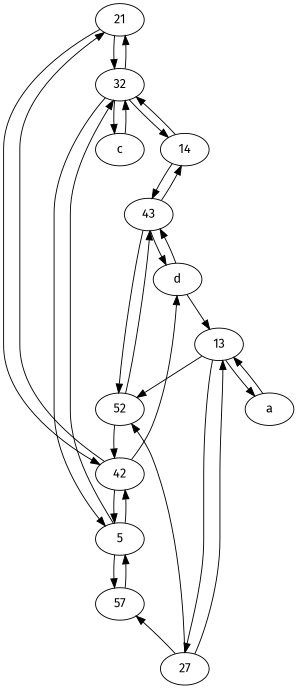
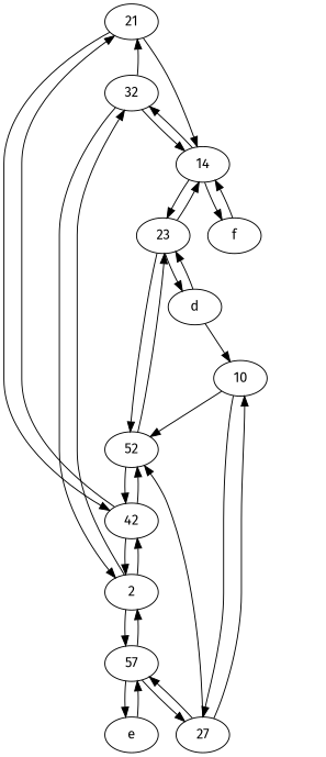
  digraph {
    fontname="Fira Sans"
    node [fontname="Fira Sans"]
    edge [fontname="Fira Sans"]
    21
    32
    42
-   5
-   c
+   5 [label=2]
    14
    52
    57
-   43
-   a
-   10 [label=13]
+   43 [label=23]
+   f
+   10
    27
    d
-   21 -> 32
+   e
+   21 -> 14
    21 -> 42
    32 -> 21
    32 -> 5
-   32 -> c
    32 -> 14
    42 -> 21
    42 -> 5
-   42 -> d
+   42 -> 52
    5 -> 32
    5 -> 42
    5 -> 57
-   c -> 32
    14 -> 32
    14 -> 43
+   14 -> f
    52 -> 42
    52 -> 43
    57 -> 5
+   57 -> 27
+   57 -> e
    43 -> 14
    43 -> 52
    43 -> d
-   a -> 10
+   f -> 14
    10 -> 52
-   10 -> a
    10 -> 27
    27 -> 52
    27 -> 57
    27 -> 10
    d -> 43
    d -> 10
+   e -> 57
  }
